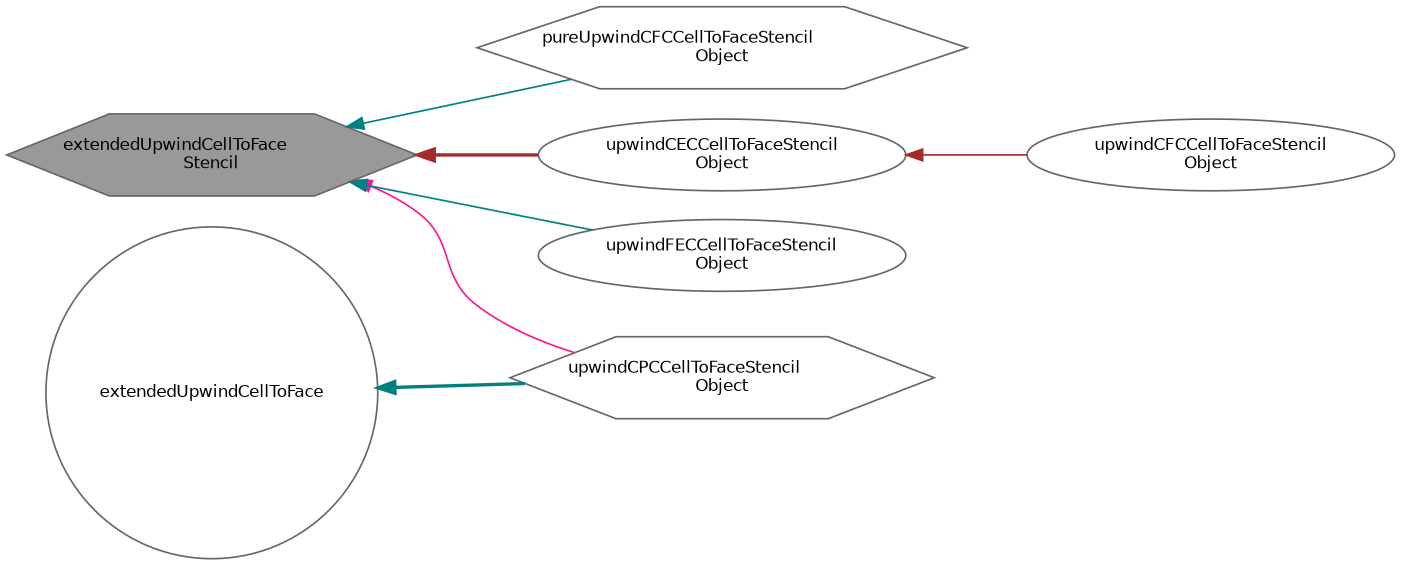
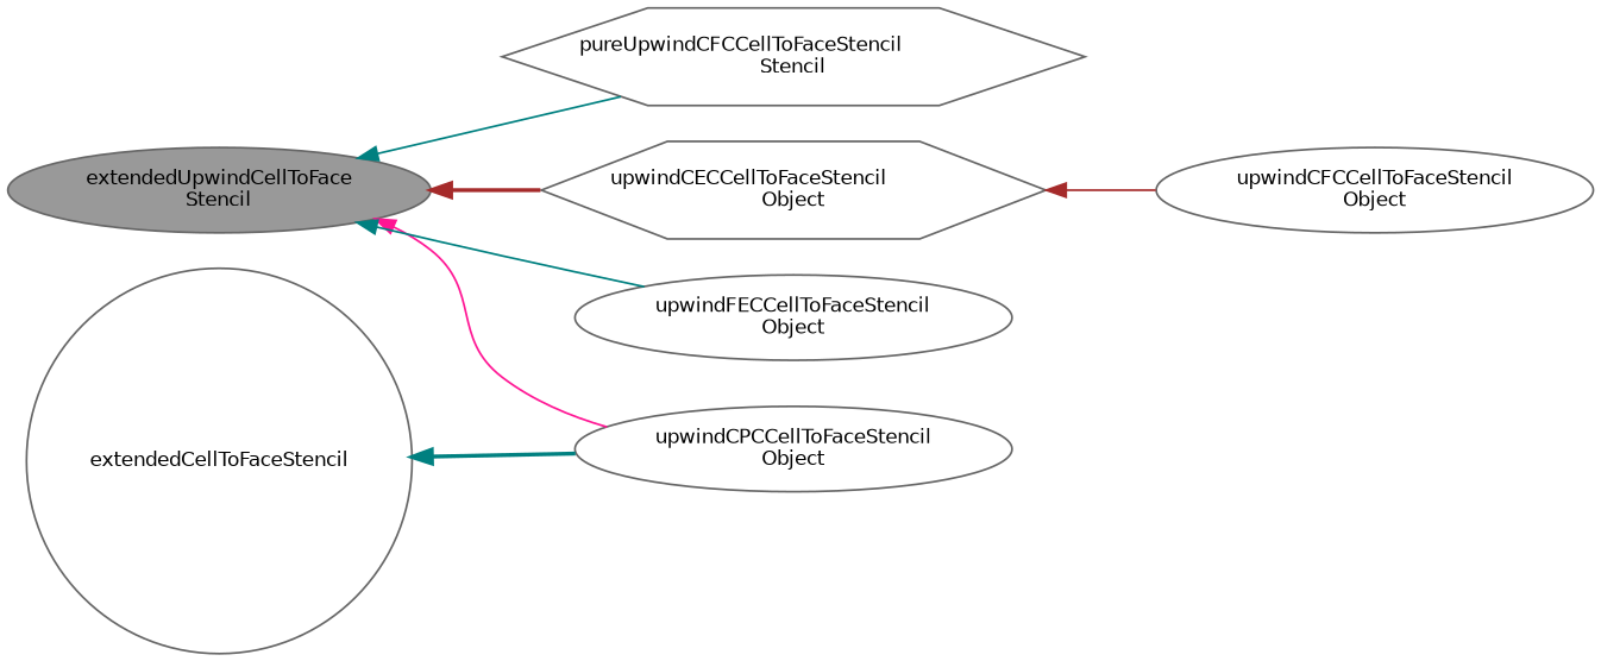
  digraph {
    rankdir=LR
    node [color=gray40 fillcolor=white fontname=Helvetica fontsize=10 shape=ellipse style=filled]
    edge [color=teal dir=back fontname=Helvetica fontsize=10 labelfontname=Helvetica labelfontsize=10 style=solid]
-   n1 [fillcolor=grey60 fontcolor=black height=0.2 label="extendedUpwindCellToFace\lStencil" shape=hexagon width=0.4]
-   n2 [height=0.2 label="pureUpwindCFCCellToFaceStencil\lObject" shape=hexagon width=0.4]
-   n3 [height=0.2 label="upwindCECCellToFaceStencil\lObject" width=0.4]
-   n4 [height=0.2 label="upwindCPCCellToFaceStencil\lObject" shape=hexagon width=0.4]
+   n1 [fillcolor=grey60 fontcolor=black height=0.2 label="extendedUpwindCellToFace\lStencil" width=0.4]
+   n2 [height=0.2 label="pureUpwindCFCCellToFaceStencil\lStencil" shape=hexagon width=0.4]
+   n3 [height=0.2 label="upwindCECCellToFaceStencil\lObject" shape=hexagon width=0.4]
+   n4 [height=0.2 label="upwindCPCCellToFaceStencil\lObject" width=0.4]
    n5 [height=0.2 label="upwindFECCellToFaceStencil\lObject" width=0.4]
    n6 [height=0.2 label="upwindCFCCellToFaceStencil\lObject" width=0.4]
-   n7 [height=0.2 label=extendedUpwindCellToFace shape=circle width=0.4]
+   n7 [height=0.2 label=extendedCellToFaceStencil shape=circle width=0.4]
    n1 -> n2
    n1 -> n3 [color=brown style=bold]
    n1 -> n4 [color=deeppink]
    n1 -> n5
    n3 -> n6 [color=brown]
    n7 -> n4 [style=bold]
  }
